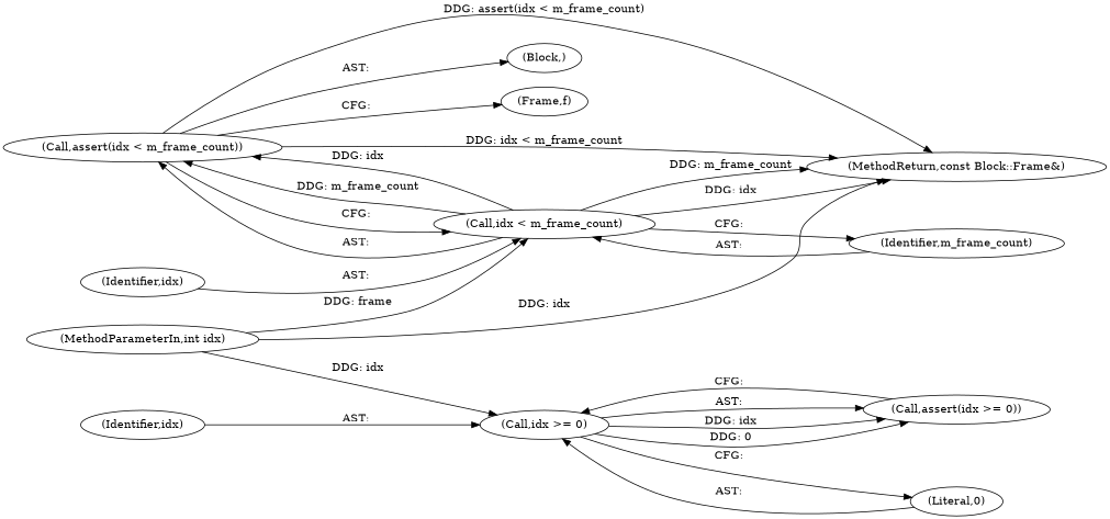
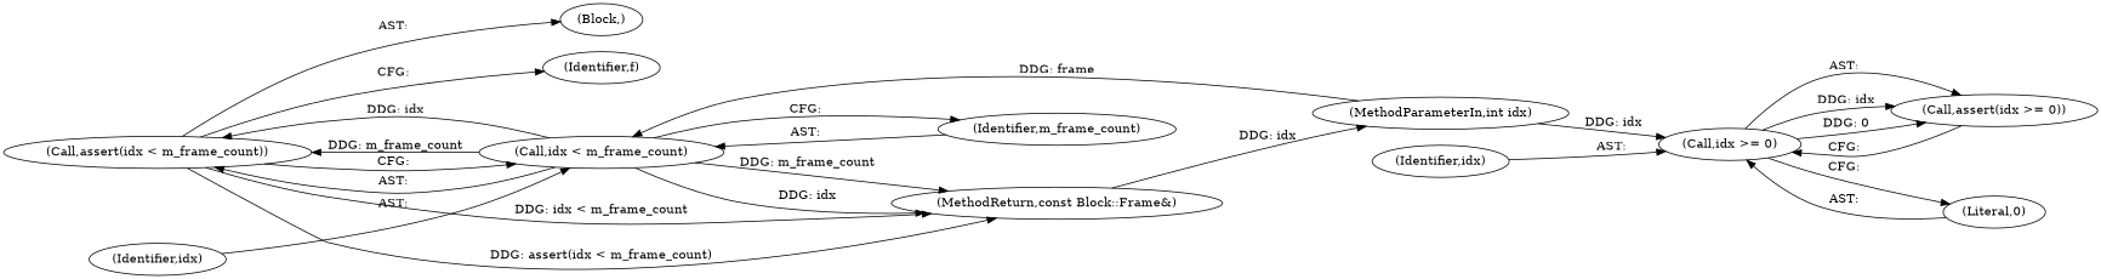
  digraph {
    rankdir=LR
    n1 [label="(Call,assert(idx < m_frame_count))"]
    n2 [label="(Call,idx < m_frame_count)"]
    n3 [label="(MethodReturn,const Block::Frame&)"]
    n4 [label="(Block,)"]
-   n5 [label="(Frame,f)"]
+   n5 [label="(Identifier,f)"]
    n6 [label="(Identifier,m_frame_count)"]
    n7 [label="(Call,idx >= 0)"]
    n8 [label="(Call,assert(idx >= 0))"]
    n9 [label="(Literal,0)"]
    n10 [label="(MethodParameterIn,int idx)"]
    n11 [label="(Identifier,idx)"]
    n12 [label="(Identifier,idx)"]
    n1 -> n2 [label="CFG: "]
    n1 -> n3 [label="DDG: idx < m_frame_count"]
    n1 -> n3 [label="DDG: assert(idx < m_frame_count)"]
    n1 -> n4 [label="AST: "]
    n1 -> n5 [label="CFG: "]
    n2 -> n1 [label="AST: "]
    n2 -> n1 [label="DDG: idx"]
    n2 -> n1 [label="DDG: m_frame_count"]
    n2 -> n3 [label="DDG: idx"]
    n2 -> n3 [label="DDG: m_frame_count"]
    n2 -> n6 [label="CFG: "]
    n6 -> n2 [label="AST: "]
    n7 -> n8 [label="AST: "]
    n7 -> n8 [label="DDG: idx"]
    n7 -> n8 [label="DDG: 0"]
    n7 -> n9 [label="CFG: "]
    n8 -> n7 [label="CFG: "]
    n9 -> n7 [label="AST: "]
    n10 -> n2 [label="DDG: frame"]
-   n10 -> n3 [label="DDG: idx"]
+   n3 -> n10 [label="DDG: idx"]
    n10 -> n7 [label="DDG: idx"]
    n11 -> n2 [label="AST: "]
    n12 -> n7 [label="AST: "]
  }
